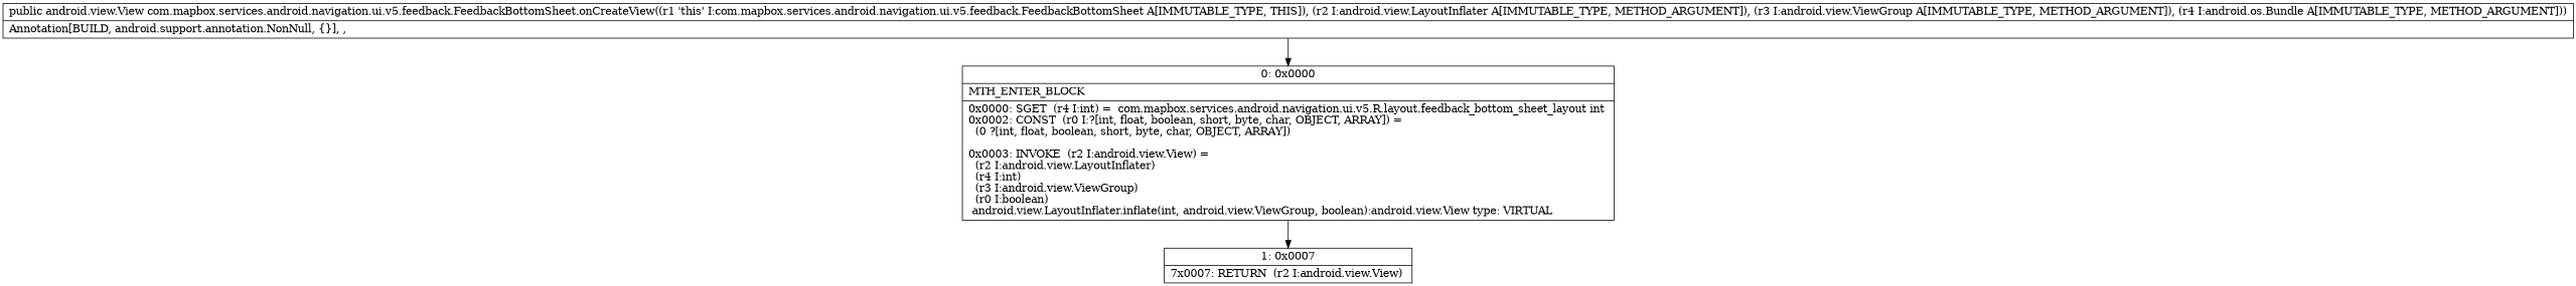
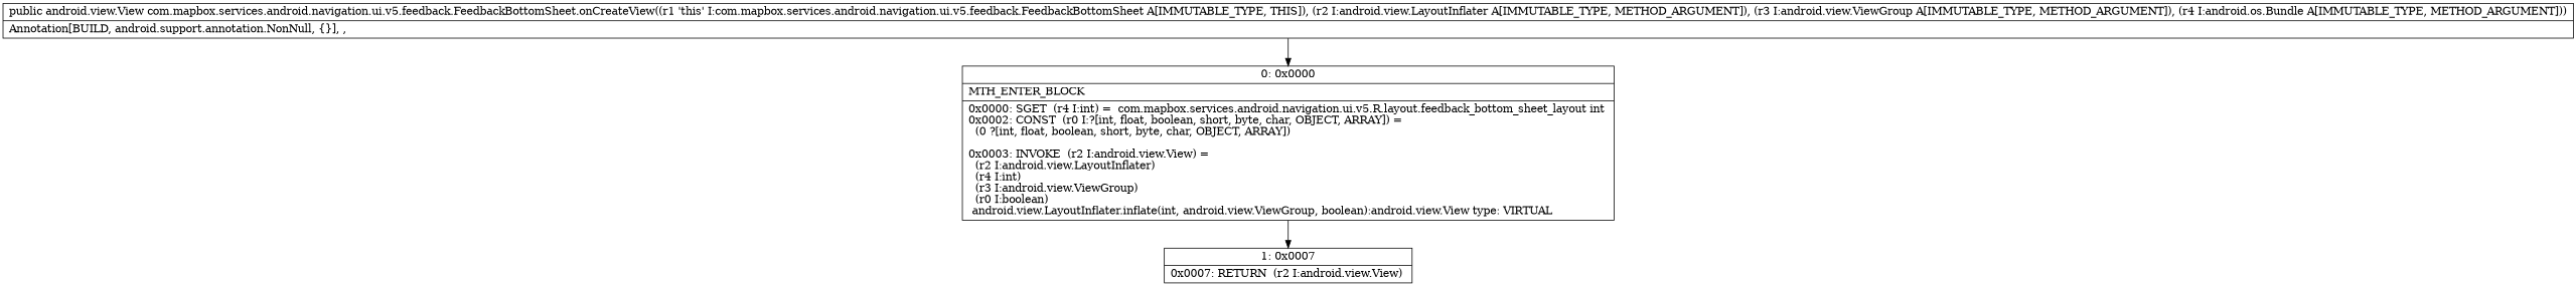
  digraph {
    node [shape=record]
    n1 [label="{0\:\ 0x0000|MTH_ENTER_BLOCK\l|0x0000: SGET  (r4 I:int) =  com.mapbox.services.android.navigation.ui.v5.R.layout.feedback_bottom_sheet_layout int \l0x0002: CONST  (r0 I:?[int, float, boolean, short, byte, char, OBJECT, ARRAY]) = \l  (0 ?[int, float, boolean, short, byte, char, OBJECT, ARRAY])\l \l0x0003: INVOKE  (r2 I:android.view.View) = \l  (r2 I:android.view.LayoutInflater)\l  (r4 I:int)\l  (r3 I:android.view.ViewGroup)\l  (r0 I:boolean)\l android.view.LayoutInflater.inflate(int, android.view.ViewGroup, boolean):android.view.View type: VIRTUAL \l}"]
-   n2 [label="{1\:\ 0x0007|7x0007: RETURN  (r2 I:android.view.View) \l}"]
+   n2 [label="{1\:\ 0x0007|0x0007: RETURN  (r2 I:android.view.View) \l}"]
    n3 [label="{public android.view.View com.mapbox.services.android.navigation.ui.v5.feedback.FeedbackBottomSheet.onCreateView((r1 'this' I:com.mapbox.services.android.navigation.ui.v5.feedback.FeedbackBottomSheet A[IMMUTABLE_TYPE, THIS]), (r2 I:android.view.LayoutInflater A[IMMUTABLE_TYPE, METHOD_ARGUMENT]), (r3 I:android.view.ViewGroup A[IMMUTABLE_TYPE, METHOD_ARGUMENT]), (r4 I:android.os.Bundle A[IMMUTABLE_TYPE, METHOD_ARGUMENT]))  | Annotation[BUILD, android.support.annotation.NonNull, \{\}], , \l}"]
    n1 -> n2
    n3 -> n1
  }
